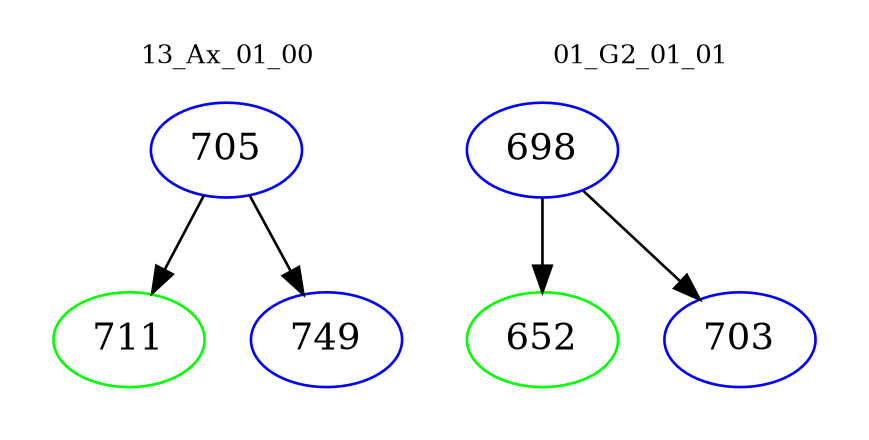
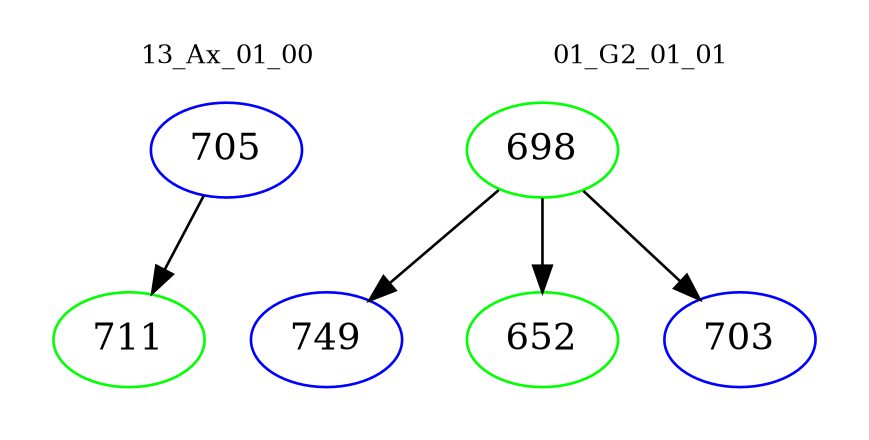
  digraph {
    node [color=blue]
    edge [color=black]
    n1 [label=705]
    n2 [label=749]
    n3 [color=green label=711]
-   n4 [label=698]
+   n4 [color=green label=698]
    n5 [color=green label=652]
    n6 [label=703]
    subgraph cluster_1 {
      color=white
      fontsize=10
      label="13_Ax_01_00"
      n1
      n2
      n3
    }
    subgraph cluster_2 {
      color=white
      fontsize=10
      label="01_G2_01_01"
      n4
      n5
      n6
    }
-   n1 -> n2
+   n4 -> n2
    n1 -> n3
    n4 -> n5
    n4 -> n6
  }
